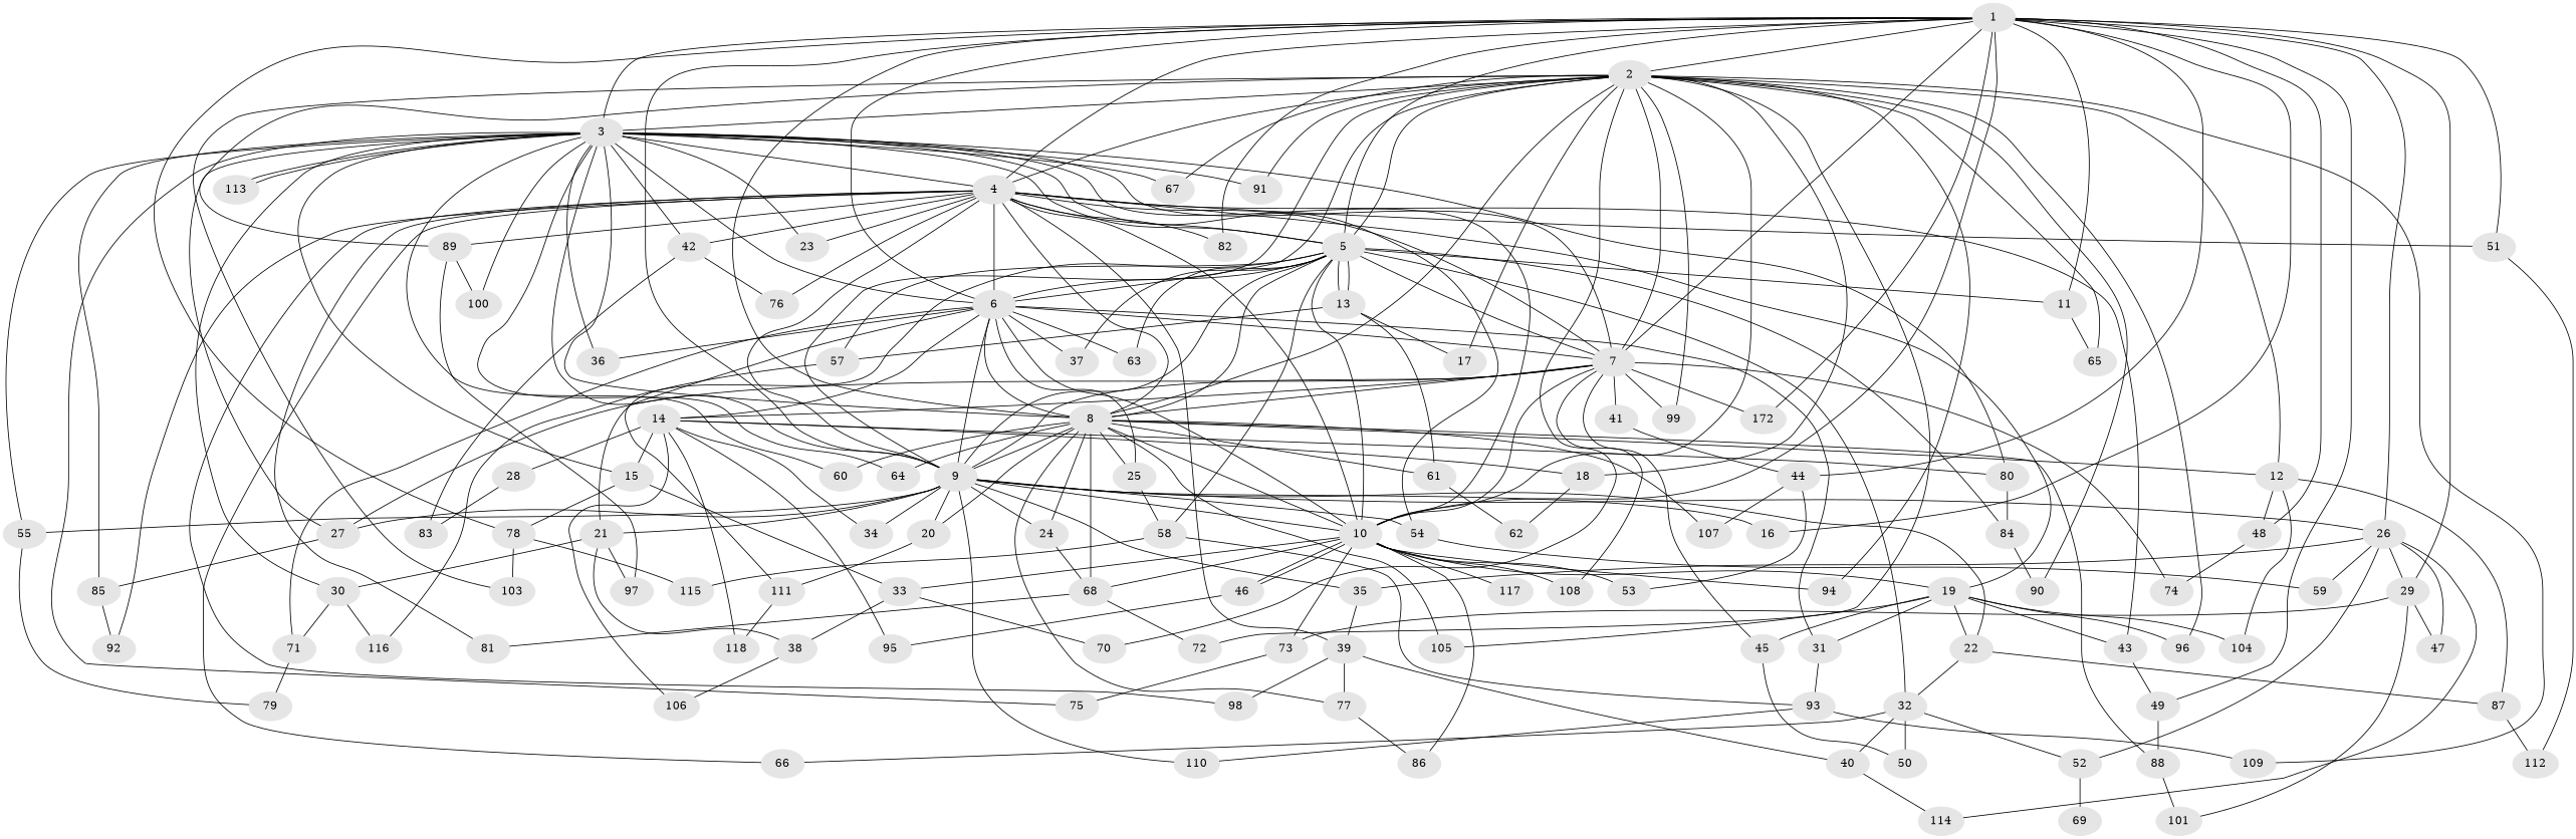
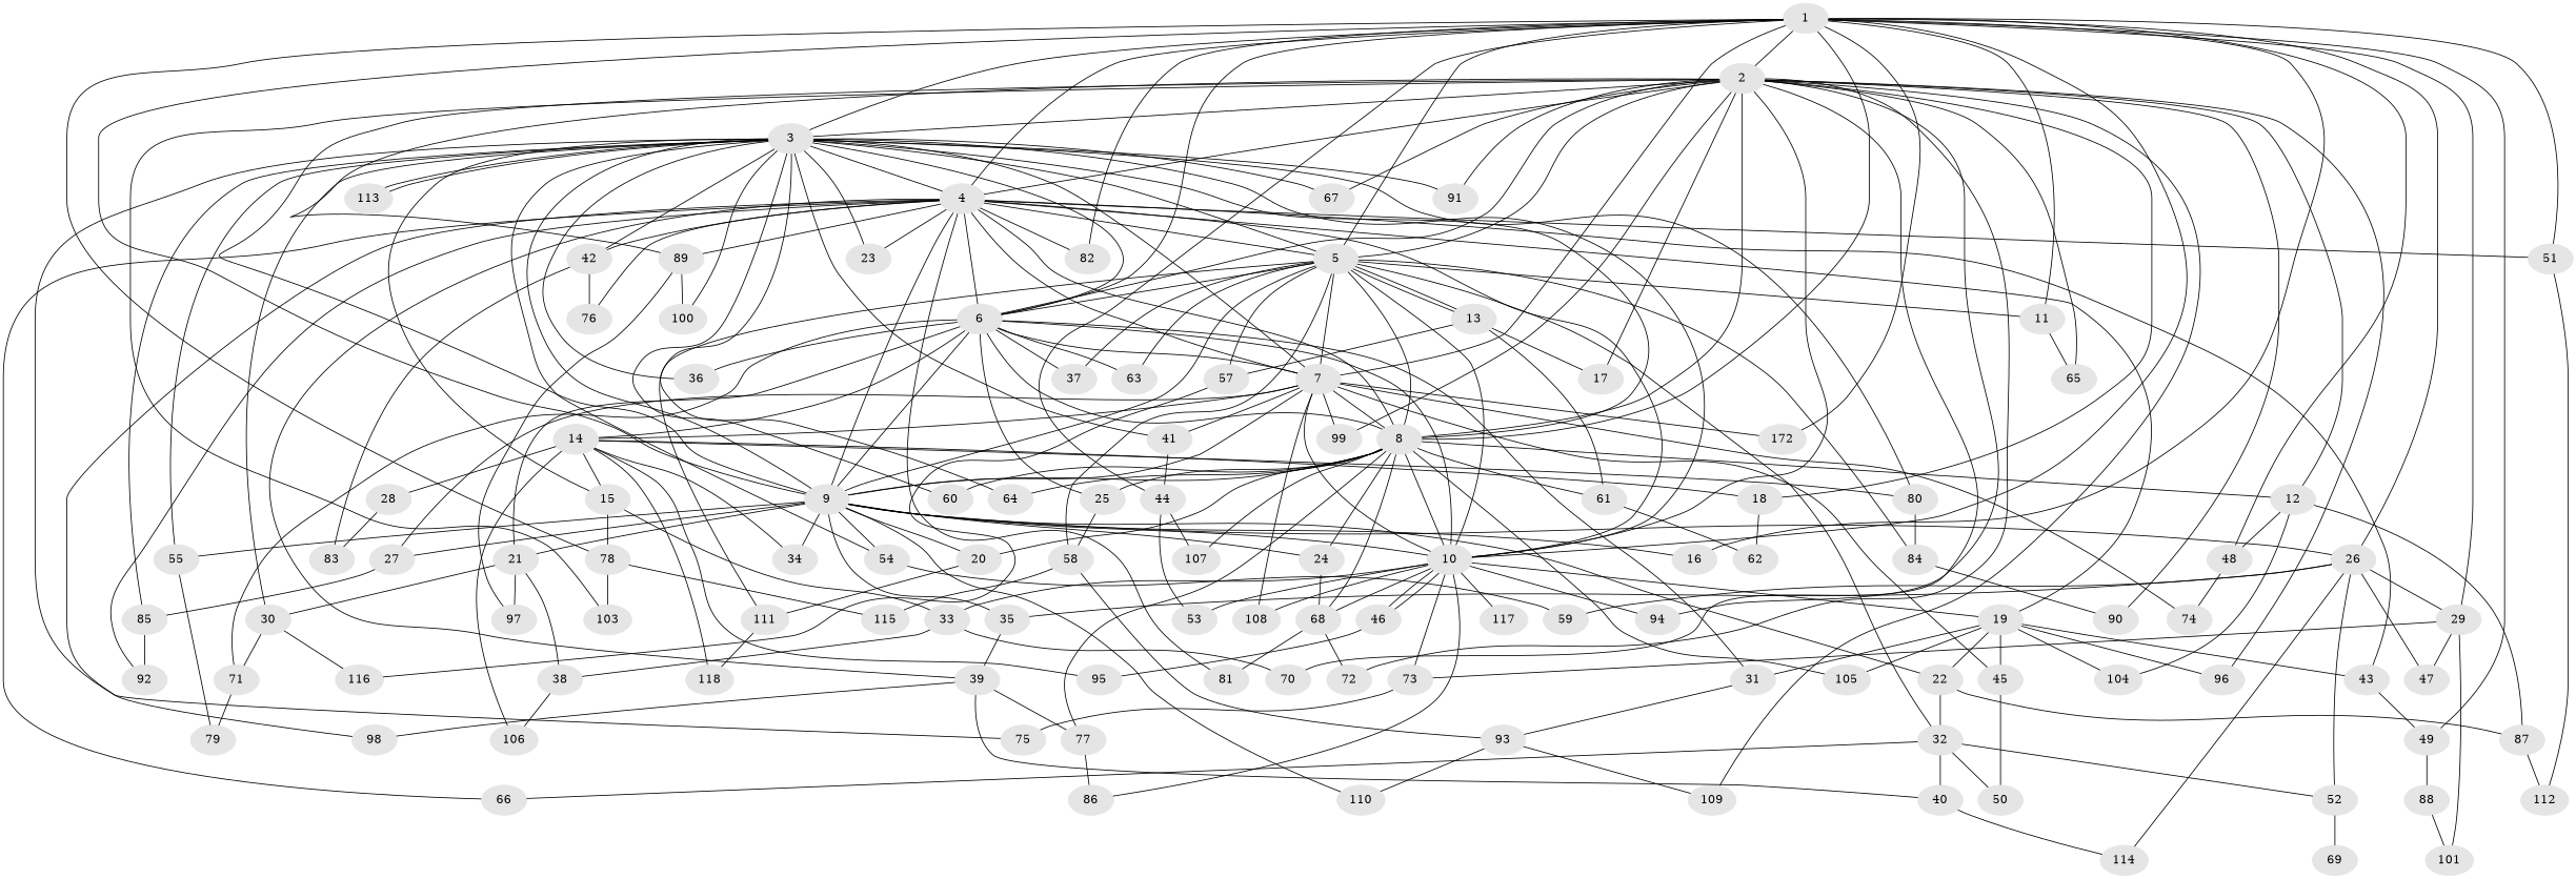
  graph {
    node [color=gray90 style=filled]
    1
    2
    3
    4
    5
    6
    7
    8
    9
    10
    11
    16
    26
    29
    44
    48
    49
    51
    78
    82
    n21 [label=172]
    12
    17
    18
    65
    67
    70
    72
    89
    90
    91
    94
    96
    99
    103
    109
    15
    23
    30
    36
    41
    42
    54
    55
    60
    64
    75
    80
    85
    100
    113
    19
    39
    43
    66
    76
    81
    92
    98
    13
    32
    37
    57
    58
    63
    84
    111
    14
    21
    25
    31
    71
    27
    45
    74
    108
    20
    24
    61
    68
    77
    88
    105
    107
    22
    34
    35
    110
    33
    46
    53
    73
    86
    117
    47
    52
    59
    114
    101
    112
    115
    87
    104
    62
    97
    116
    83
    79
    40
    50
    93
    118
    28
    95
    106
    38
    69
    1 -- 2
    1 -- 3
    1 -- 4
    1 -- 5
    1 -- 6
    1 -- 7
    1 -- 8
    1 -- 9
    1 -- 10
    1 -- 11
    1 -- 16
    1 -- 26
    1 -- 29
    1 -- 44
    1 -- 48
    1 -- 49
    1 -- 51
    1 -- 78
    1 -- 82
    1 -- n21
    2 -- 3
    2 -- 4
    2 -- 5
    2 -- 6
-   2 -- 7
    2 -- 8
    2 -- 9
    2 -- 10
    2 -- 12
    2 -- 17
    2 -- 18
    2 -- 65
    2 -- 67
    2 -- 70
    2 -- 72
    2 -- 89
    2 -- 90
    2 -- 91
    2 -- 94
    2 -- 96
    2 -- 99
    2 -- 103
    2 -- 109
    3 -- 4
    3 -- 5
    3 -- 6
    3 -- 7
    3 -- 8
    3 -- 9
    3 -- 10
    3 -- 67
    3 -- 91
    3 -- 15
    3 -- 23
    3 -- 30
    3 -- 36
-   3 -- 27
+   3 -- 41
    3 -- 42
    3 -- 54
    3 -- 55
    3 -- 60
    3 -- 64
    3 -- 75
    3 -- 80
    3 -- 85
    3 -- 100
    3 -- 113
    3 -- 113
    4 -- 5
    4 -- 6
    4 -- 7
    4 -- 8
    4 -- 9
    4 -- 10
    4 -- 51
    4 -- 82
    4 -- 89
    4 -- 23
    4 -- 42
    4 -- 19
    4 -- 39
    4 -- 43
    4 -- 66
    4 -- 76
    4 -- 81
    4 -- 92
    4 -- 98
    5 -- 6
    5 -- 7
    5 -- 8
    5 -- 9
    5 -- 10
    5 -- 11
    5 -- 13
    5 -- 13
    5 -- 32
    5 -- 37
    5 -- 57
    5 -- 58
    5 -- 63
    5 -- 84
    5 -- 111
    6 -- 7
    6 -- 8
    6 -- 9
    6 -- 10
    6 -- 36
    6 -- 37
    6 -- 63
    6 -- 14
    6 -- 21
    6 -- 25
    6 -- 31
    6 -- 71
    7 -- 8
    7 -- 9
    7 -- 10
    7 -- n21
    7 -- 99
    7 -- 41
    7 -- 14
    7 -- 27
    7 -- 45
    7 -- 74
    7 -- 108
    8 -- 9
    8 -- 10
    8 -- 12
    8 -- 60
    8 -- 64
    8 -- 25
    8 -- 20
    8 -- 24
    8 -- 61
    8 -- 68
    8 -- 77
-   8 -- 88
    8 -- 105
    8 -- 107
    9 -- 10
    9 -- 16
    9 -- 26
    9 -- 54
    9 -- 55
    9 -- 21
    9 -- 27
    9 -- 20
    9 -- 24
    9 -- 22
    9 -- 34
    9 -- 35
    9 -- 110
    10 -- 94
    10 -- 19
    10 -- 108
    10 -- 68
    10 -- 33
    10 -- 46
    10 -- 46
    10 -- 53
    10 -- 73
    10 -- 86
    10 -- 117
    11 -- 65
    26 -- 29
    26 -- 35
    26 -- 47
    26 -- 52
    26 -- 59
    26 -- 114
    29 -- 73
    29 -- 47
    29 -- 101
    44 -- 107
    44 -- 53
    48 -- 74
    49 -- 88
    51 -- 112
    78 -- 103
    78 -- 115
    12 -- 48
    12 -- 87
    12 -- 104
    18 -- 62
    89 -- 100
    89 -- 97
    15 -- 78
    15 -- 33
    30 -- 71
    30 -- 116
    41 -- 44
    42 -- 76
    42 -- 83
    54 -- 59
    55 -- 79
    80 -- 84
    85 -- 92
    19 -- 96
    19 -- 43
    19 -- 31
    19 -- 45
    19 -- 105
    19 -- 22
    19 -- 104
    39 -- 98
    39 -- 77
    39 -- 40
    43 -- 49
    13 -- 17
    13 -- 57
    13 -- 61
    32 -- 66
    32 -- 52
    32 -- 40
    32 -- 50
    57 -- 116
    58 -- 115
    58 -- 93
    84 -- 90
    111 -- 118
    14 -- 18
    14 -- 15
    14 -- 80
    14 -- 34
    14 -- 118
    14 -- 28
    14 -- 95
    14 -- 106
    21 -- 30
    21 -- 97
    21 -- 38
    25 -- 58
    31 -- 93
    71 -- 79
    27 -- 85
    45 -- 50
    20 -- 111
    24 -- 68
    61 -- 62
    68 -- 72
    68 -- 81
    77 -- 86
    88 -- 101
    22 -- 32
    22 -- 87
    35 -- 39
    33 -- 70
    33 -- 38
    46 -- 95
    73 -- 75
    52 -- 69
    87 -- 112
    40 -- 114
    93 -- 109
    93 -- 110
    28 -- 83
    38 -- 106
  }
